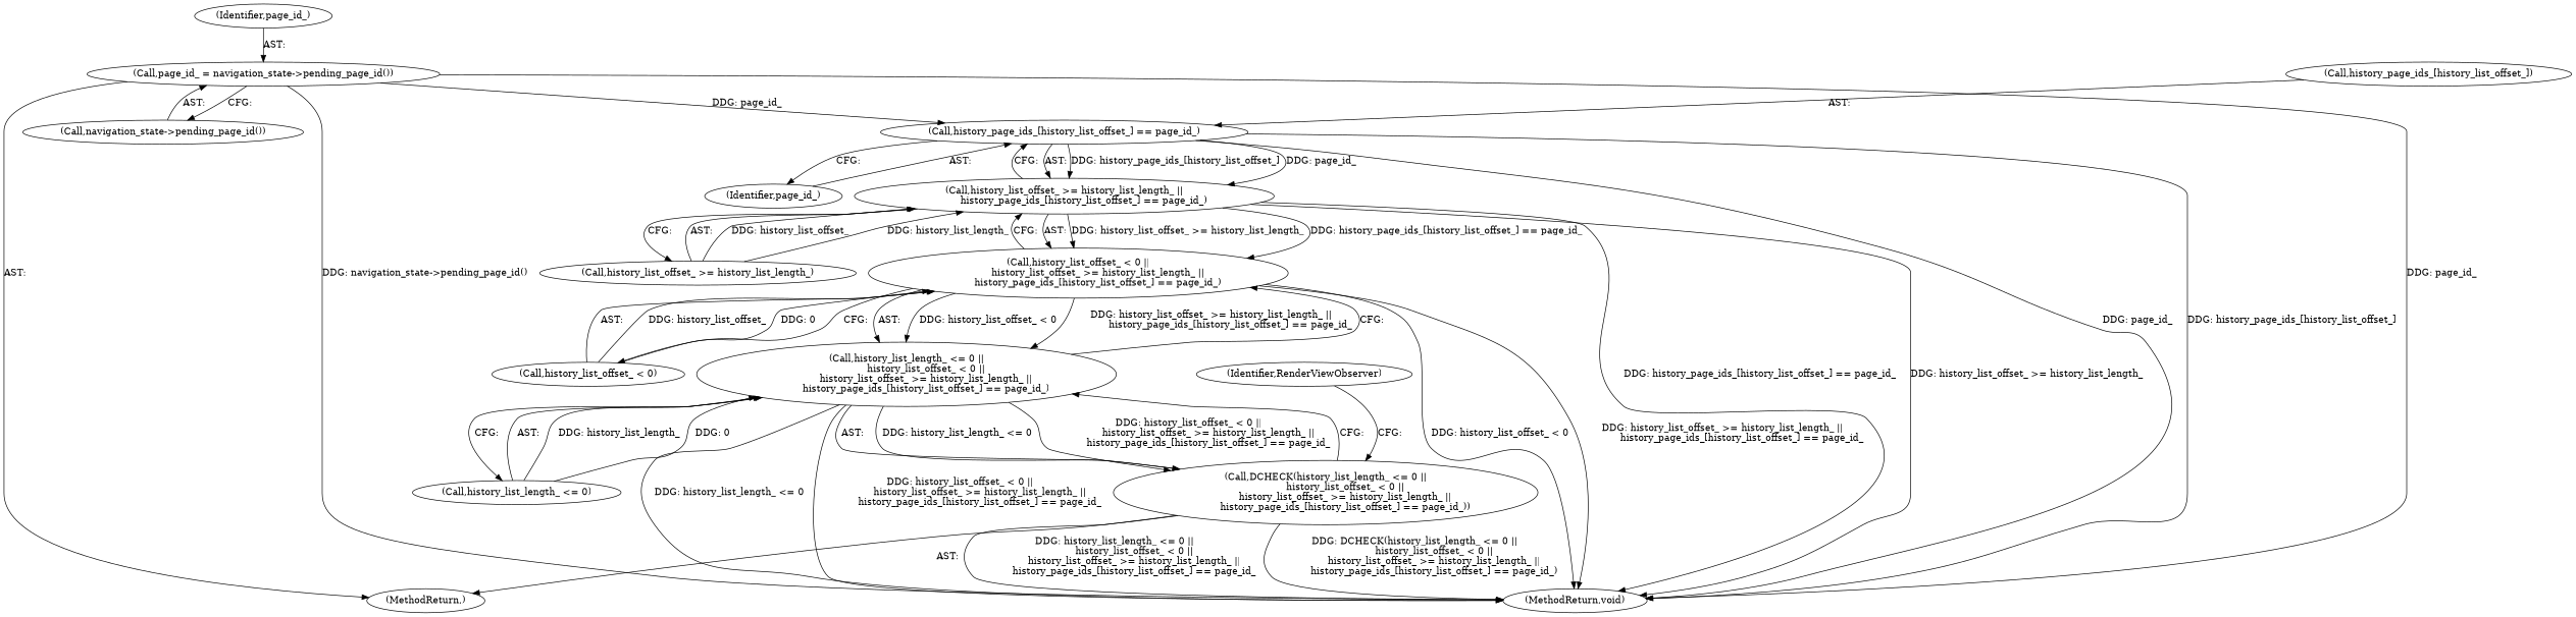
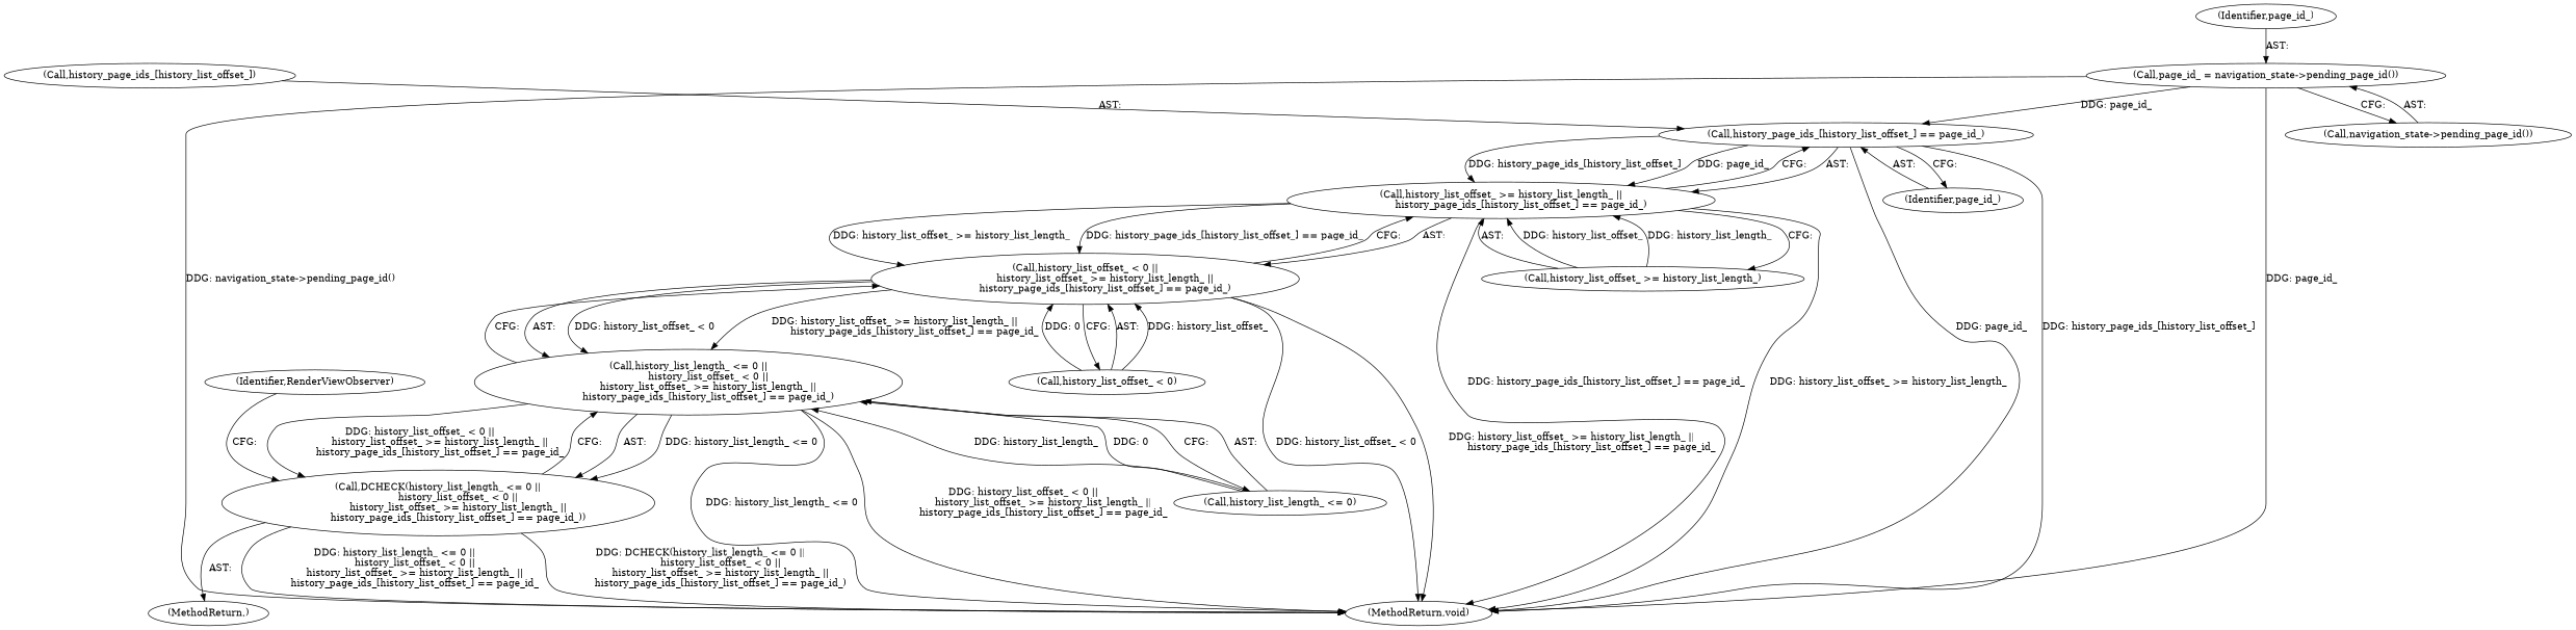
  digraph {
    n1 [label="(Call,history_page_ids_[history_list_offset_] == page_id_)"]
    n2 [label="(Call,history_list_offset_ >= history_list_length_ ||\n             history_page_ids_[history_list_offset_] == page_id_)"]
    n3 [label="(Identifier,page_id_)"]
    n4 [label="(MethodReturn,void)"]
    n5 [label="(Call,history_list_offset_ < 0 ||\n             history_list_offset_ >= history_list_length_ ||\n             history_page_ids_[history_list_offset_] == page_id_)"]
    n6 [label="(Call,history_list_offset_ >= history_list_length_)"]
    n7 [label="(Call,page_id_ = navigation_state->pending_page_id())"]
    n8 [label="(Call,navigation_state->pending_page_id())"]
    n9 [label="(MethodReturn,)"]
    n10 [label="(Call,history_list_length_ <= 0 ||\n             history_list_offset_ < 0 ||\n             history_list_offset_ >= history_list_length_ ||\n             history_page_ids_[history_list_offset_] == page_id_)"]
    n11 [label="(Call,history_list_offset_ < 0)"]
    n12 [label="(Call,DCHECK(history_list_length_ <= 0 ||\n             history_list_offset_ < 0 ||\n             history_list_offset_ >= history_list_length_ ||\n             history_page_ids_[history_list_offset_] == page_id_))"]
    n13 [label="(Call,history_list_length_ <= 0)"]
    n14 [label="(Identifier,RenderViewObserver)"]
    n15 [label="(Call,history_page_ids_[history_list_offset_])"]
    n16 [label="(Identifier,page_id_)"]
    n1 -> n2 [label="AST: "]
    n1 -> n2 [label="DDG: history_page_ids_[history_list_offset_]"]
    n1 -> n2 [label="DDG: page_id_"]
    n1 -> n3 [label="CFG: "]
    n1 -> n4 [label="DDG: page_id_"]
    n1 -> n4 [label="DDG: history_page_ids_[history_list_offset_]"]
    n2 -> n1 [label="CFG: "]
    n2 -> n4 [label="DDG: history_page_ids_[history_list_offset_] == page_id_"]
    n2 -> n4 [label="DDG: history_list_offset_ >= history_list_length_"]
    n2 -> n5 [label="AST: "]
    n2 -> n5 [label="DDG: history_list_offset_ >= history_list_length_"]
    n2 -> n5 [label="DDG: history_page_ids_[history_list_offset_] == page_id_"]
    n2 -> n6 [label="CFG: "]
    n3 -> n1 [label="AST: "]
    n5 -> n2 [label="CFG: "]
    n5 -> n4 [label="DDG: history_list_offset_ < 0"]
    n5 -> n4 [label="DDG: history_list_offset_ >= history_list_length_ ||\n             history_page_ids_[history_list_offset_] == page_id_"]
    n5 -> n10 [label="AST: "]
    n5 -> n10 [label="DDG: history_list_offset_ < 0"]
    n5 -> n10 [label="DDG: history_list_offset_ >= history_list_length_ ||\n             history_page_ids_[history_list_offset_] == page_id_"]
    n5 -> n11 [label="CFG: "]
    n6 -> n2 [label="AST: "]
    n6 -> n2 [label="DDG: history_list_offset_"]
    n6 -> n2 [label="DDG: history_list_length_"]
    n7 -> n1 [label="DDG: page_id_"]
    n7 -> n4 [label="DDG: page_id_"]
    n7 -> n4 [label="DDG: navigation_state->pending_page_id()"]
    n7 -> n8 [label="CFG: "]
-   n7 -> n9 [label="AST: "]
    n8 -> n7 [label="AST: "]
    n10 -> n4 [label="DDG: history_list_length_ <= 0"]
    n10 -> n4 [label="DDG: history_list_offset_ < 0 ||\n             history_list_offset_ >= history_list_length_ ||\n             history_page_ids_[history_list_offset_] == page_id_"]
    n10 -> n5 [label="CFG: "]
    n10 -> n12 [label="AST: "]
    n10 -> n12 [label="DDG: history_list_length_ <= 0"]
    n10 -> n12 [label="DDG: history_list_offset_ < 0 ||\n             history_list_offset_ >= history_list_length_ ||\n             history_page_ids_[history_list_offset_] == page_id_"]
    n10 -> n13 [label="CFG: "]
    n11 -> n5 [label="AST: "]
    n11 -> n5 [label="DDG: history_list_offset_"]
    n11 -> n5 [label="DDG: 0"]
    n12 -> n4 [label="DDG: history_list_length_ <= 0 ||\n             history_list_offset_ < 0 ||\n             history_list_offset_ >= history_list_length_ ||\n             history_page_ids_[history_list_offset_] == page_id_"]
    n12 -> n4 [label="DDG: DCHECK(history_list_length_ <= 0 ||\n             history_list_offset_ < 0 ||\n             history_list_offset_ >= history_list_length_ ||\n             history_page_ids_[history_list_offset_] == page_id_)"]
    n12 -> n9 [label="AST: "]
    n12 -> n10 [label="CFG: "]
    n13 -> n10 [label="AST: "]
    n13 -> n10 [label="DDG: history_list_length_"]
    n13 -> n10 [label="DDG: 0"]
    n14 -> n12 [label="CFG: "]
    n15 -> n1 [label="AST: "]
    n16 -> n7 [label="AST: "]
  }
